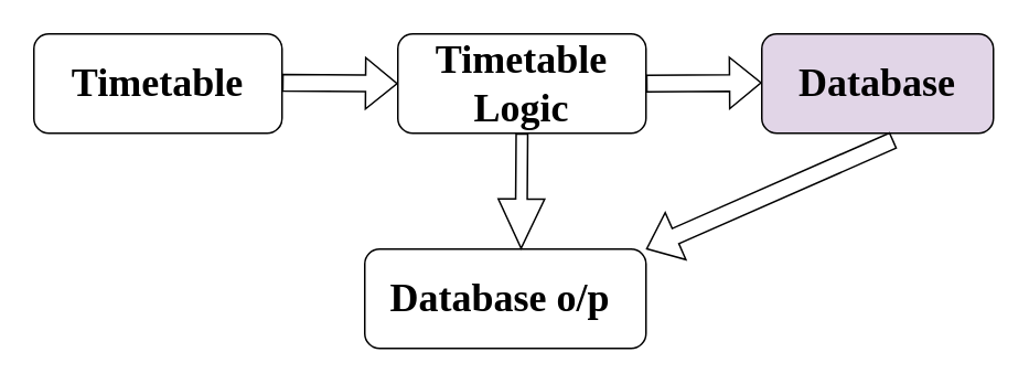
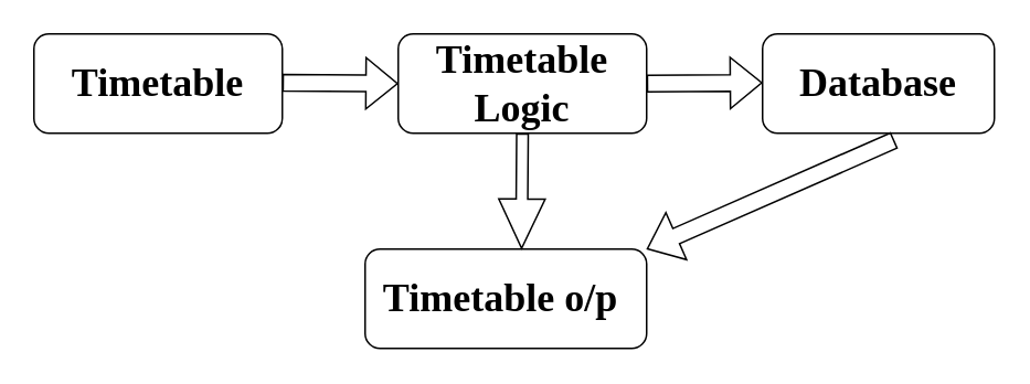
  <mxCell id="0" />
  <mxCell id="1" parent="0" />
  <mxCell id="2" value="&lt;h1&gt;Timetable&lt;/h1&gt;" style="rounded=1;whiteSpace=wrap;html=1;fontFamily=Times New Roman;" parent="1" vertex="1"><mxGeometry x="20" y="20" width="150" height="60" as="geometry" /></mxCell>
  <mxCell id="3" value="" style="shape=flexArrow;endArrow=classic;html=1;rounded=0;" parent="1" edge="1"><mxGeometry width="50" height="50" relative="1" as="geometry"><mxPoint x="170" y="49.5" as="sourcePoint" /><mxPoint x="240" y="50" as="targetPoint" /></mxGeometry></mxCell>
  <mxCell id="4" value="&lt;h1&gt;Timetable Logic&lt;/h1&gt;" style="rounded=1;whiteSpace=wrap;html=1;fontFamily=Times New Roman;" parent="1" vertex="1"><mxGeometry x="240" y="20" width="150" height="60" as="geometry" /></mxCell>
- <mxCell id="5" value="&lt;h1&gt;&lt;font face=&quot;Times New Roman&quot;&gt;Database o/p&amp;nbsp;&lt;/font&gt;&lt;/h1&gt;" style="rounded=1;whiteSpace=wrap;html=1;" parent="1" vertex="1"><mxGeometry x="220" y="150" width="170" height="60" as="geometry" /></mxCell>
- <mxCell id="6" value="&lt;h1&gt;Database&lt;/h1&gt;" style="rounded=1;whiteSpace=wrap;html=1;fontFamily=Times New Roman;fillColor=#e1d5e7;" parent="1" vertex="1"><mxGeometry x="460" y="20" width="140" height="60" as="geometry" /></mxCell>
+ <mxCell id="5" value="&lt;h1&gt;&lt;font face=&quot;Times New Roman&quot;&gt;Timetable o/p&amp;nbsp;&lt;/font&gt;&lt;/h1&gt;" style="rounded=1;whiteSpace=wrap;html=1;" parent="1" vertex="1"><mxGeometry x="220" y="150" width="170" height="60" as="geometry" /></mxCell>
+ <mxCell id="6" value="&lt;h1&gt;Database&lt;/h1&gt;" style="rounded=1;whiteSpace=wrap;html=1;fontFamily=Times New Roman;" parent="1" vertex="1"><mxGeometry x="460" y="20" width="140" height="60" as="geometry" /></mxCell>
  <mxCell id="7" value="" style="shape=flexArrow;endArrow=classic;html=1;rounded=0;exitX=1;exitY=0.5;exitDx=0;exitDy=0;" parent="1" source="4" edge="1"><mxGeometry width="50" height="50" relative="1" as="geometry"><mxPoint x="400" y="49.5" as="sourcePoint" /><mxPoint x="460" y="49.5" as="targetPoint" /></mxGeometry></mxCell>
  <mxCell id="8" value="" style="shape=flexArrow;endArrow=classic;html=1;rounded=0;width=7;endSize=9.58;exitX=0.5;exitY=1;exitDx=0;exitDy=0;" parent="1" source="4" edge="1"><mxGeometry width="50" height="50" relative="1" as="geometry"><mxPoint x="314.5" y="100" as="sourcePoint" /><mxPoint x="314.5" y="150" as="targetPoint" /></mxGeometry></mxCell>
  <mxCell id="9" value="" style="shape=flexArrow;endArrow=classic;html=1;rounded=0;exitX=0.569;exitY=1.07;exitDx=0;exitDy=0;exitPerimeter=0;" parent="1" source="6" edge="1"><mxGeometry width="50" height="50" relative="1" as="geometry"><mxPoint x="530" y="90" as="sourcePoint" /><mxPoint x="390" y="150" as="targetPoint" /></mxGeometry></mxCell>
